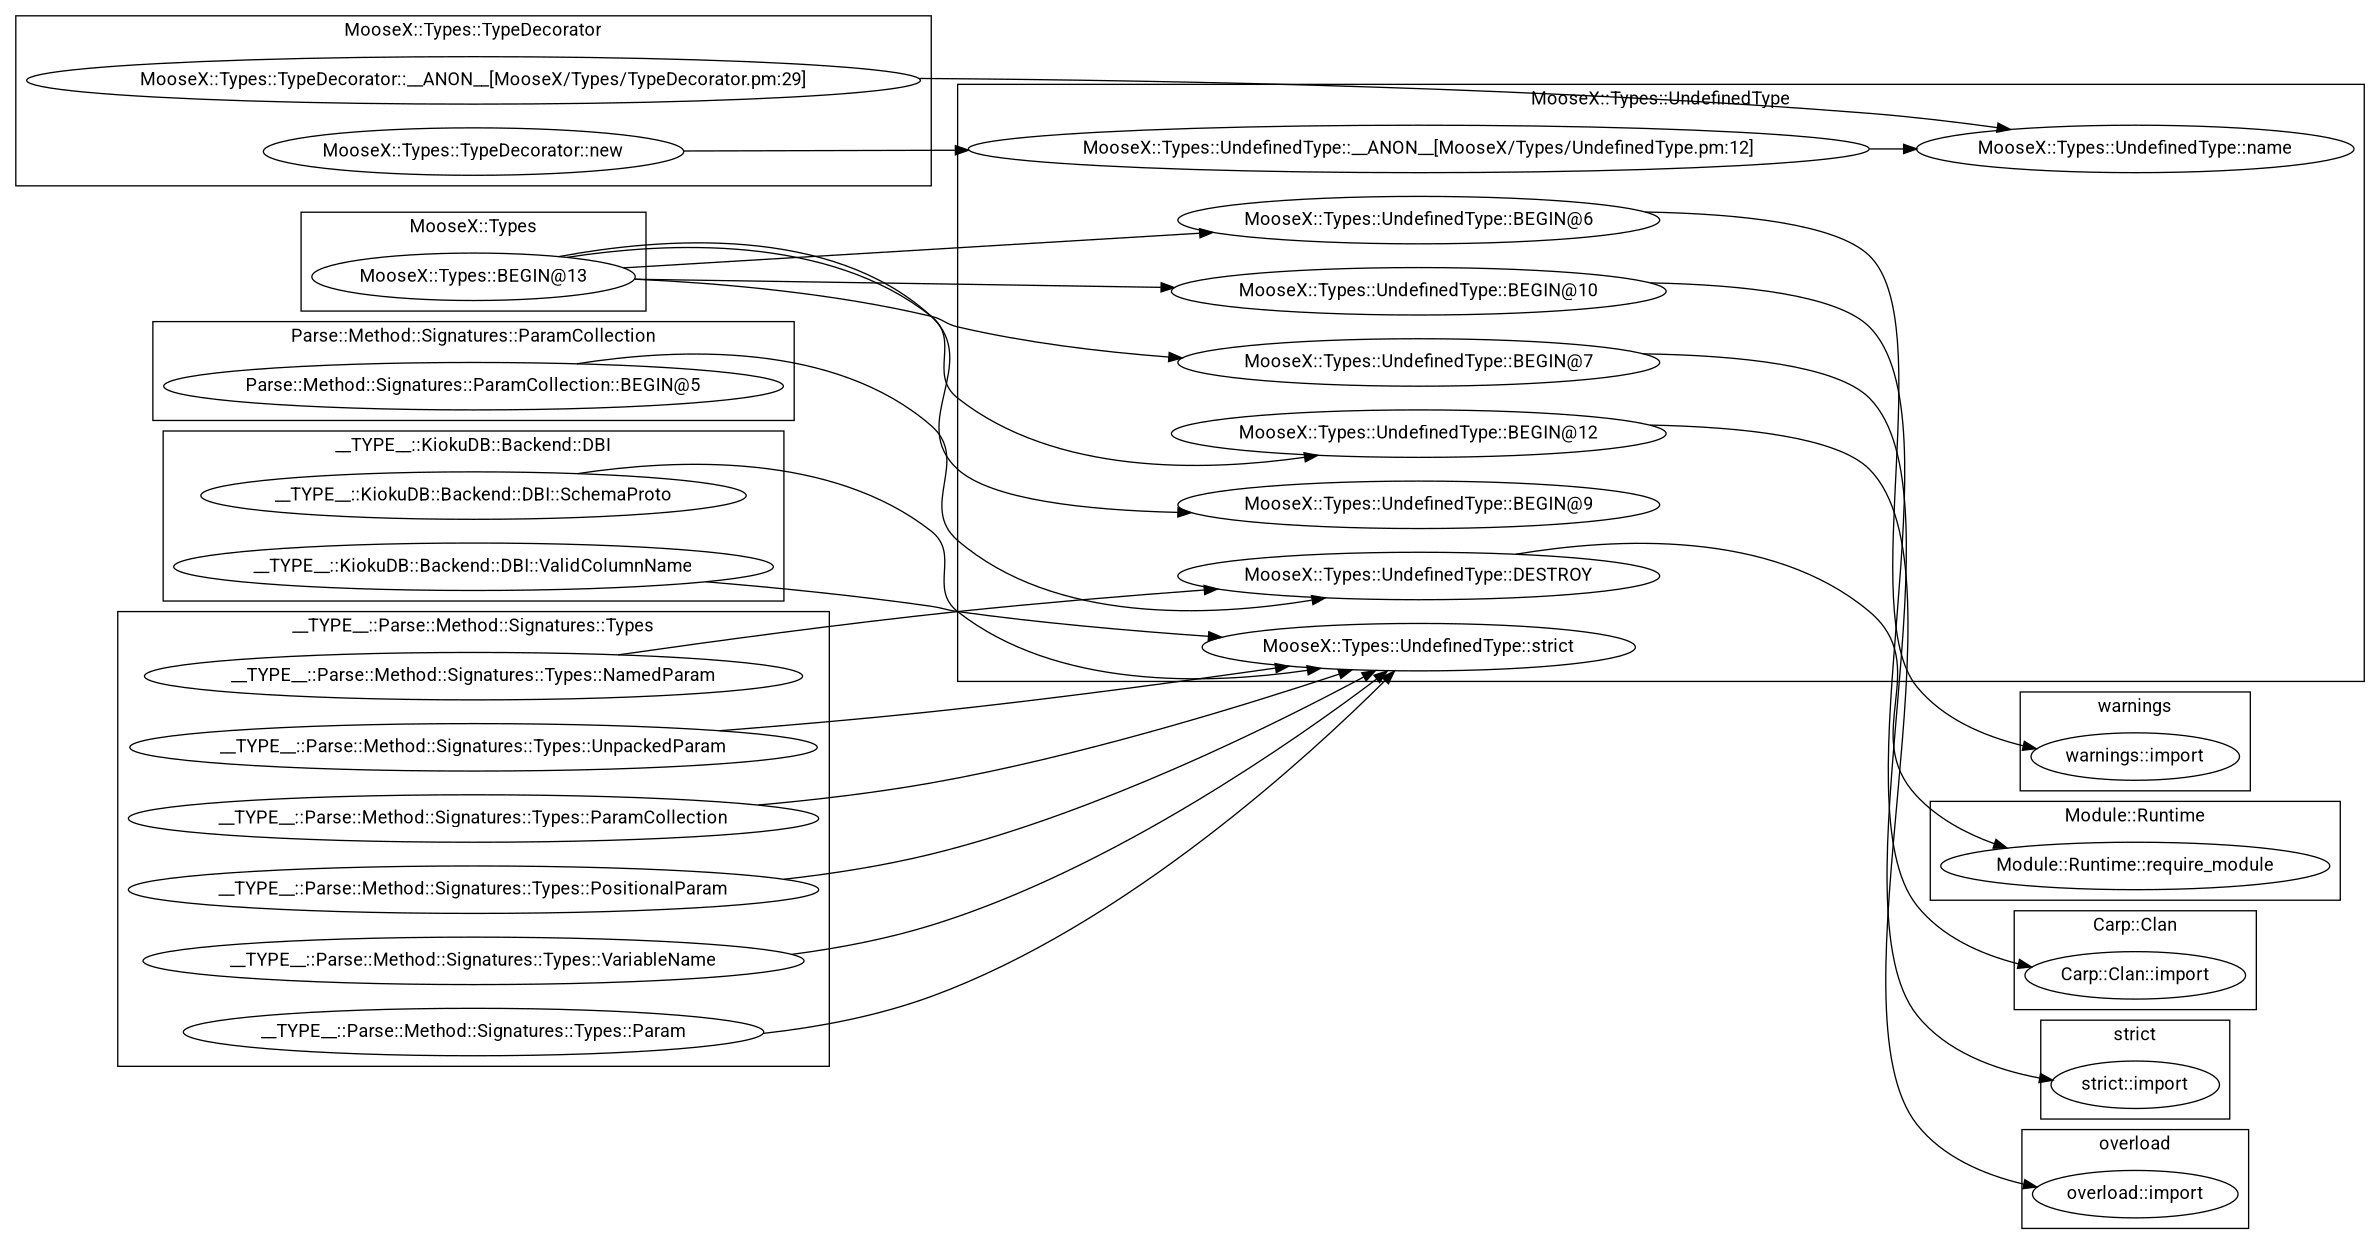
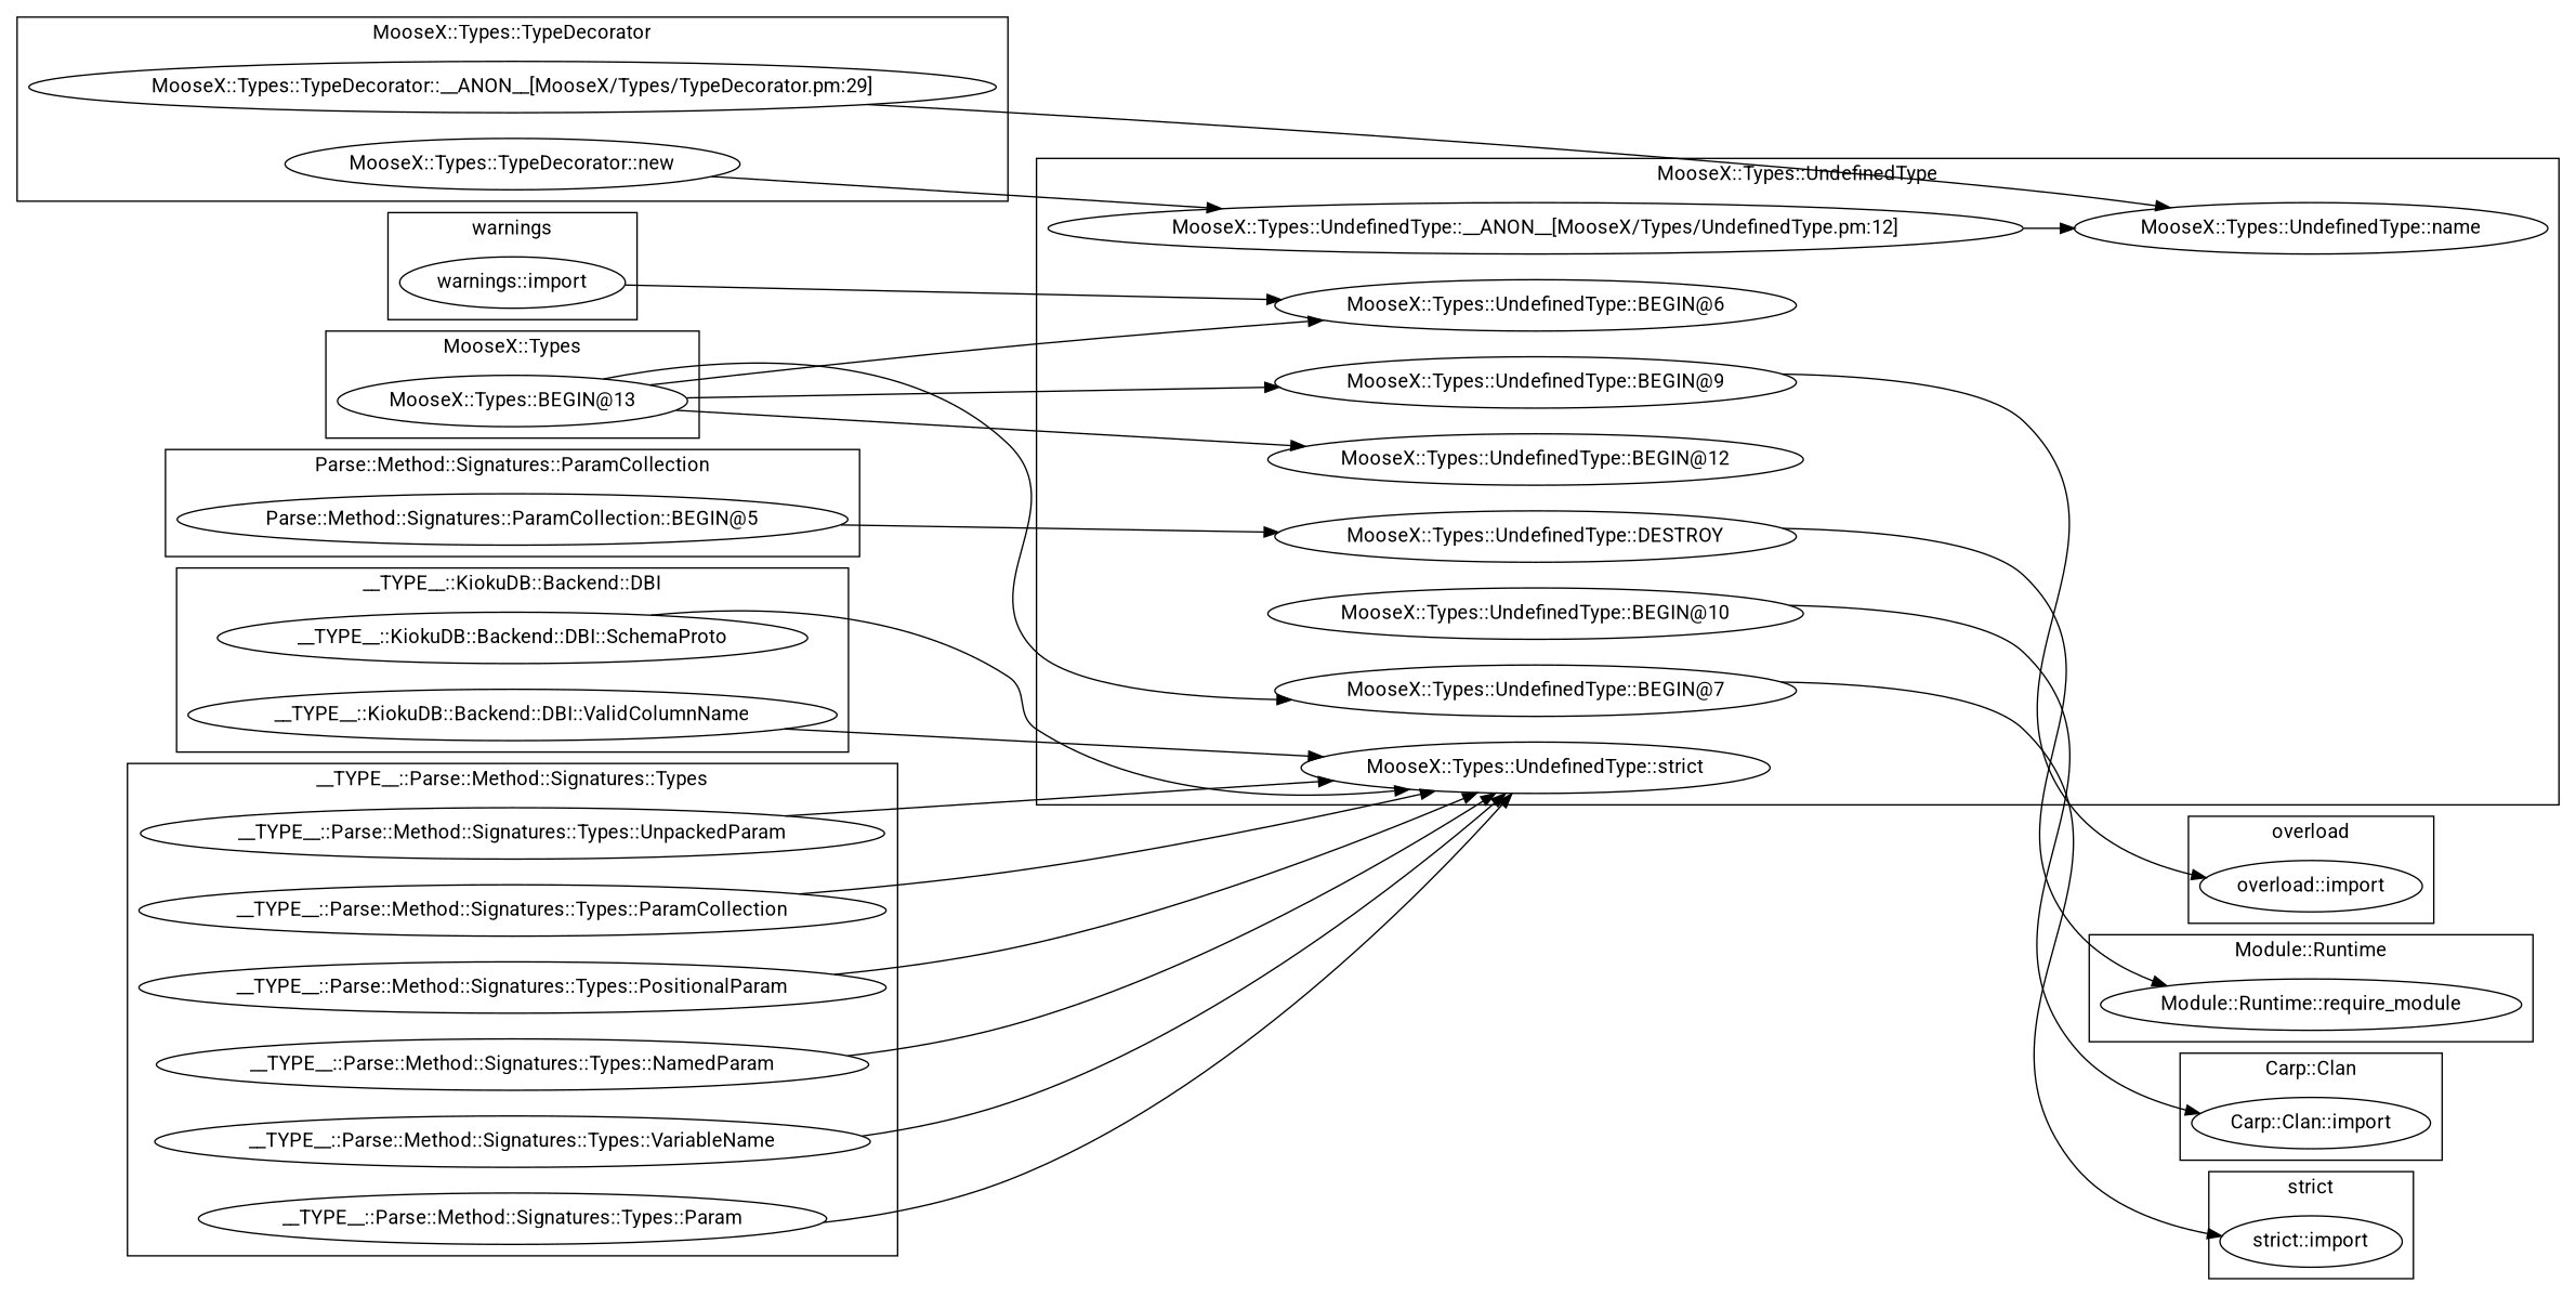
  digraph {
    fontname=Roboto
    rankdir=LR
    node [fontname=Roboto]
    edge [fontname=Roboto]
    "warnings::import"
    "MooseX::Types::BEGIN@13"
    "MooseX::Types::TypeDecorator::__ANON__[MooseX/Types/TypeDecorator.pm:29]"
    "MooseX::Types::TypeDecorator::new"
    "Parse::Method::Signatures::ParamCollection::BEGIN@5"
    "Module::Runtime::require_module"
    "__TYPE__::KiokuDB::Backend::DBI::SchemaProto"
    "__TYPE__::KiokuDB::Backend::DBI::ValidColumnName"
    "__TYPE__::Parse::Method::Signatures::Types::PositionalParam"
    "__TYPE__::Parse::Method::Signatures::Types::NamedParam"
    "__TYPE__::Parse::Method::Signatures::Types::VariableName"
    "__TYPE__::Parse::Method::Signatures::Types::Param"
    "__TYPE__::Parse::Method::Signatures::Types::UnpackedParam"
    "__TYPE__::Parse::Method::Signatures::Types::ParamCollection"
    "overload::import"
    "Carp::Clan::import"
    "strict::import"
    "MooseX::Types::UndefinedType::BEGIN@6"
    n19 [label="MooseX::Types::UndefinedType::strict"]
    "MooseX::Types::UndefinedType::BEGIN@9"
    "MooseX::Types::UndefinedType::DESTROY"
    "MooseX::Types::UndefinedType::__ANON__[MooseX/Types/UndefinedType.pm:12]"
    "MooseX::Types::UndefinedType::BEGIN@10"
    "MooseX::Types::UndefinedType::name"
    "MooseX::Types::UndefinedType::BEGIN@7"
    "MooseX::Types::UndefinedType::BEGIN@12"
    subgraph cluster_1 {
      label=warnings
      "warnings::import"
    }
    subgraph cluster_2 {
      label="MooseX::Types"
      "MooseX::Types::BEGIN@13"
    }
    subgraph cluster_3 {
      label="MooseX::Types::TypeDecorator"
      "MooseX::Types::TypeDecorator::__ANON__[MooseX/Types/TypeDecorator.pm:29]"
      "MooseX::Types::TypeDecorator::new"
    }
    subgraph cluster_4 {
      label="Parse::Method::Signatures::ParamCollection"
      "Parse::Method::Signatures::ParamCollection::BEGIN@5"
    }
    subgraph cluster_5 {
      label="Module::Runtime"
      "Module::Runtime::require_module"
    }
    subgraph cluster_6 {
      label="__TYPE__::KiokuDB::Backend::DBI"
      "__TYPE__::KiokuDB::Backend::DBI::SchemaProto"
      "__TYPE__::KiokuDB::Backend::DBI::ValidColumnName"
    }
    subgraph cluster_7 {
      label="__TYPE__::Parse::Method::Signatures::Types"
      "__TYPE__::Parse::Method::Signatures::Types::PositionalParam"
      "__TYPE__::Parse::Method::Signatures::Types::NamedParam"
      "__TYPE__::Parse::Method::Signatures::Types::VariableName"
      "__TYPE__::Parse::Method::Signatures::Types::Param"
      "__TYPE__::Parse::Method::Signatures::Types::UnpackedParam"
      "__TYPE__::Parse::Method::Signatures::Types::ParamCollection"
    }
    subgraph cluster_8 {
      label=overload
      "overload::import"
    }
    subgraph cluster_9 {
      label="Carp::Clan"
      "Carp::Clan::import"
    }
    subgraph cluster_10 {
      label="strict"
      "strict::import"
    }
    subgraph cluster_11 {
      label="MooseX::Types::UndefinedType"
      "MooseX::Types::UndefinedType::BEGIN@6"
      n19
      "MooseX::Types::UndefinedType::BEGIN@9"
      "MooseX::Types::UndefinedType::DESTROY"
      "MooseX::Types::UndefinedType::__ANON__[MooseX/Types/UndefinedType.pm:12]"
      "MooseX::Types::UndefinedType::BEGIN@10"
      "MooseX::Types::UndefinedType::name"
      "MooseX::Types::UndefinedType::BEGIN@7"
      "MooseX::Types::UndefinedType::BEGIN@12"
    }
    "MooseX::Types::BEGIN@13" -> "MooseX::Types::UndefinedType::BEGIN@6"
    "MooseX::Types::BEGIN@13" -> "MooseX::Types::UndefinedType::BEGIN@9"
-   "MooseX::Types::BEGIN@13" -> "MooseX::Types::UndefinedType::BEGIN@10"
    "MooseX::Types::BEGIN@13" -> "MooseX::Types::UndefinedType::BEGIN@7"
    "MooseX::Types::BEGIN@13" -> "MooseX::Types::UndefinedType::BEGIN@12"
    "MooseX::Types::TypeDecorator::__ANON__[MooseX/Types/TypeDecorator.pm:29]" -> "MooseX::Types::UndefinedType::name"
    "MooseX::Types::TypeDecorator::new" -> "MooseX::Types::UndefinedType::__ANON__[MooseX/Types/UndefinedType.pm:12]"
    "Parse::Method::Signatures::ParamCollection::BEGIN@5" -> "MooseX::Types::UndefinedType::DESTROY"
    "__TYPE__::KiokuDB::Backend::DBI::SchemaProto" -> n19
    "__TYPE__::KiokuDB::Backend::DBI::ValidColumnName" -> n19
    "__TYPE__::Parse::Method::Signatures::Types::PositionalParam" -> n19
-   "__TYPE__::Parse::Method::Signatures::Types::NamedParam" -> "MooseX::Types::UndefinedType::DESTROY"
+   "__TYPE__::Parse::Method::Signatures::Types::NamedParam" -> n19
    "__TYPE__::Parse::Method::Signatures::Types::VariableName" -> n19
    "__TYPE__::Parse::Method::Signatures::Types::Param" -> n19
    "__TYPE__::Parse::Method::Signatures::Types::UnpackedParam" -> n19
    "__TYPE__::Parse::Method::Signatures::Types::ParamCollection" -> n19
-   "MooseX::Types::UndefinedType::BEGIN@6" -> "warnings::import"
+   "warnings::import" -> "MooseX::Types::UndefinedType::BEGIN@6"
    "MooseX::Types::UndefinedType::DESTROY" -> "Module::Runtime::require_module"
    "MooseX::Types::UndefinedType::__ANON__[MooseX/Types/UndefinedType.pm:12]" -> "MooseX::Types::UndefinedType::name"
    "MooseX::Types::UndefinedType::BEGIN@10" -> "Carp::Clan::import"
    "MooseX::Types::UndefinedType::BEGIN@7" -> "strict::import"
-   "MooseX::Types::UndefinedType::BEGIN@12" -> "overload::import"
+   "MooseX::Types::UndefinedType::BEGIN@9" -> "overload::import"
  }
